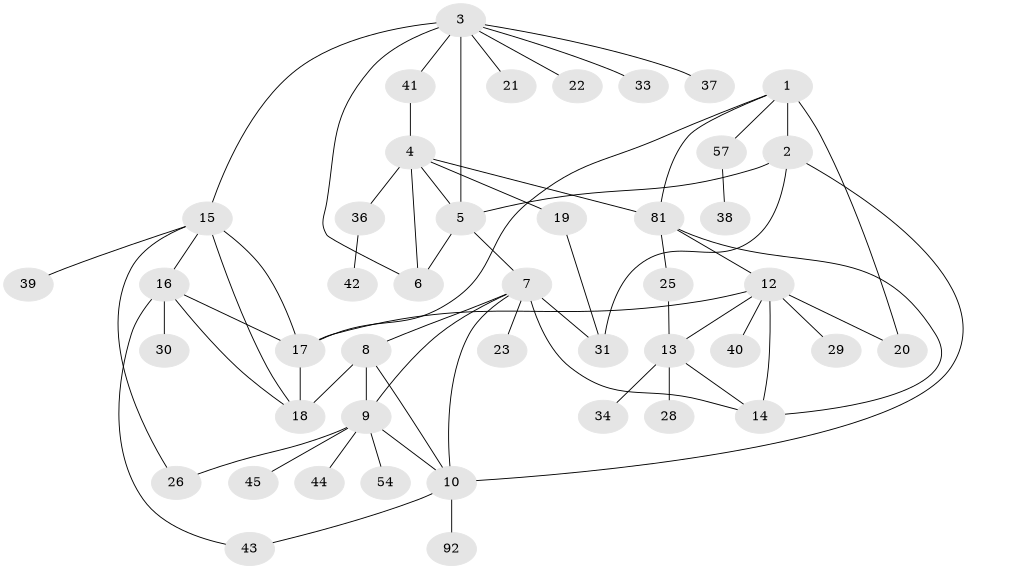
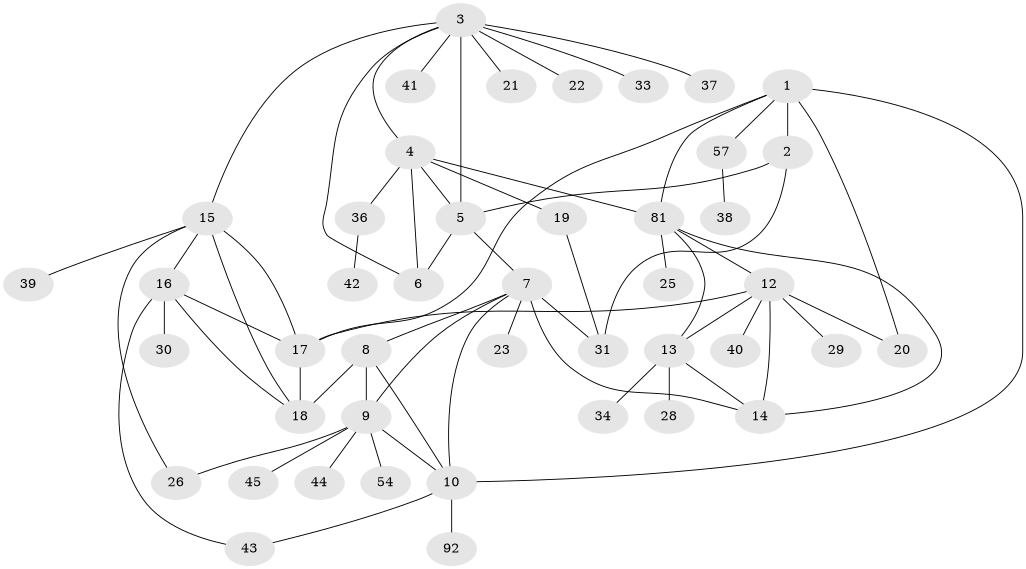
  graph {
    node [color=gray90 style=filled]
    edge [weight=1.0]
    1
    2
    10
    n4 [label=81]
    17
    20
    n7 [label=57]
    5
    31
    n10 [label=92]
    43
    14
    12
    13
    25
    18
    38
    6
    7
    3
    4
    15
    21
    22
    33
    37
    41
    19
    36
    26
    16
    39
    42
    8
    9
    23
    n37 [label=54]
    n38 [label=45]
    44
    29
    40
    28
    34
    30
    1 -- 2 [weight=5.0]
-   2 -- 10
+   1 -- 10
    1 -- n4
    1 -- 17
    1 -- 20
    1 -- n7
    2 -- 5
    2 -- 31
    10 -- n10
    10 -- 43
    n4 -- 14
    n4 -- 12
-   25 -- 13
+   n4 -- 13
    n4 -- 25
    17 -- 18 [weight=5.0]
    n7 -- 38
    5 -- 6
    5 -- 7
    12 -- 17
    12 -- 20
    12 -- 14
    12 -- 13
    12 -- 29
    12 -- 40
    13 -- 14
    13 -- 28 [weight=5.0]
    13 -- 34
    7 -- 10
    7 -- 31
    7 -- 14
    7 -- 8
    7 -- 9
    7 -- 23
    3 -- 5
    3 -- 6
-   41 -- 4
+   3 -- 4
    3 -- 15
    3 -- 21
    3 -- 22
    3 -- 33
    3 -- 37
    3 -- 41
    4 -- n4
    4 -- 5
    4 -- 6
    4 -- 19 [weight=2.0]
    4 -- 36
    15 -- 17
    15 -- 18
    15 -- 26
    15 -- 16
    15 -- 39
    19 -- 31
    36 -- 42
    16 -- 17
    16 -- 43
    16 -- 18
    16 -- 30 [weight=4.0]
    8 -- 10
    8 -- 18
    8 -- 9
    9 -- 10
    9 -- 26
    9 -- n37
    9 -- n38
    9 -- 44
  }
